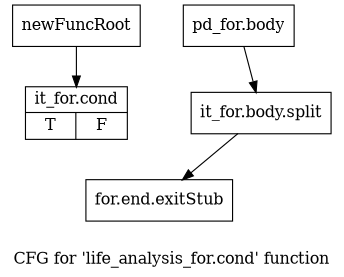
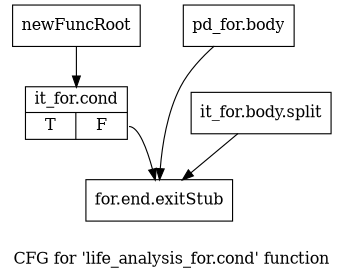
  digraph {
    label="CFG for 'life_analysis_for.cond' function"
    node [shape=record]
    n1 [label="{newFuncRoot}"]
    n2 [label="{it_for.cond|{<s0>T|<s1>F}}"]
    n3 [label="{for.end.exitStub}"]
    n4 [label="{pd_for.body}"]
    n5 [label="{it_for.body.split}"]
    n1 -> n2
-   n4 -> n5
+   n2 -> n3 [tailport=s1]
+   n4 -> n3
    n5 -> n3
  }
